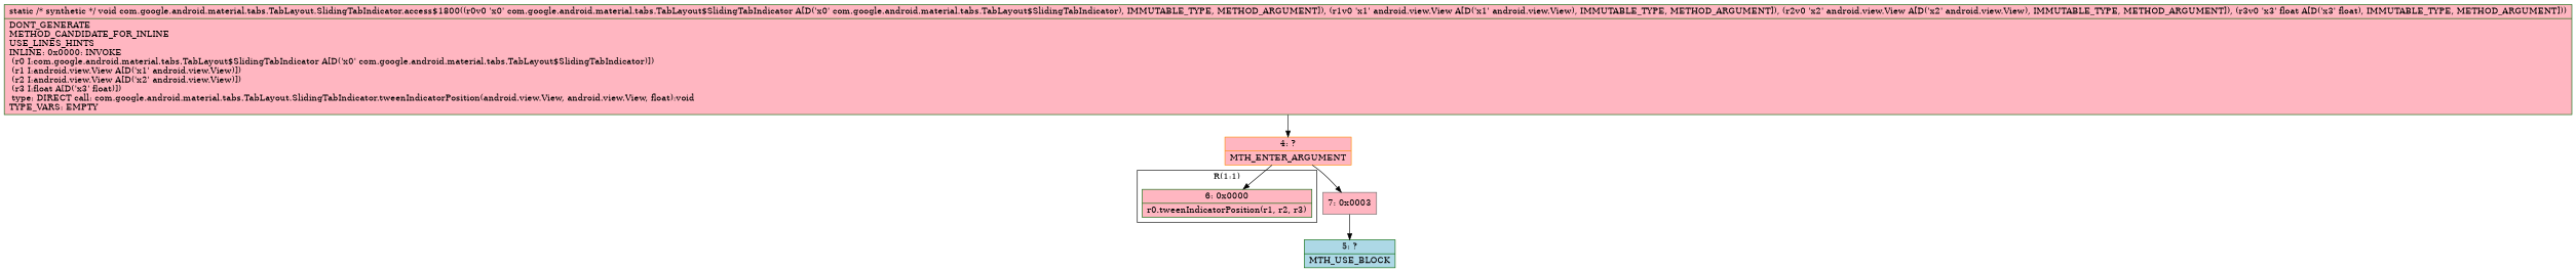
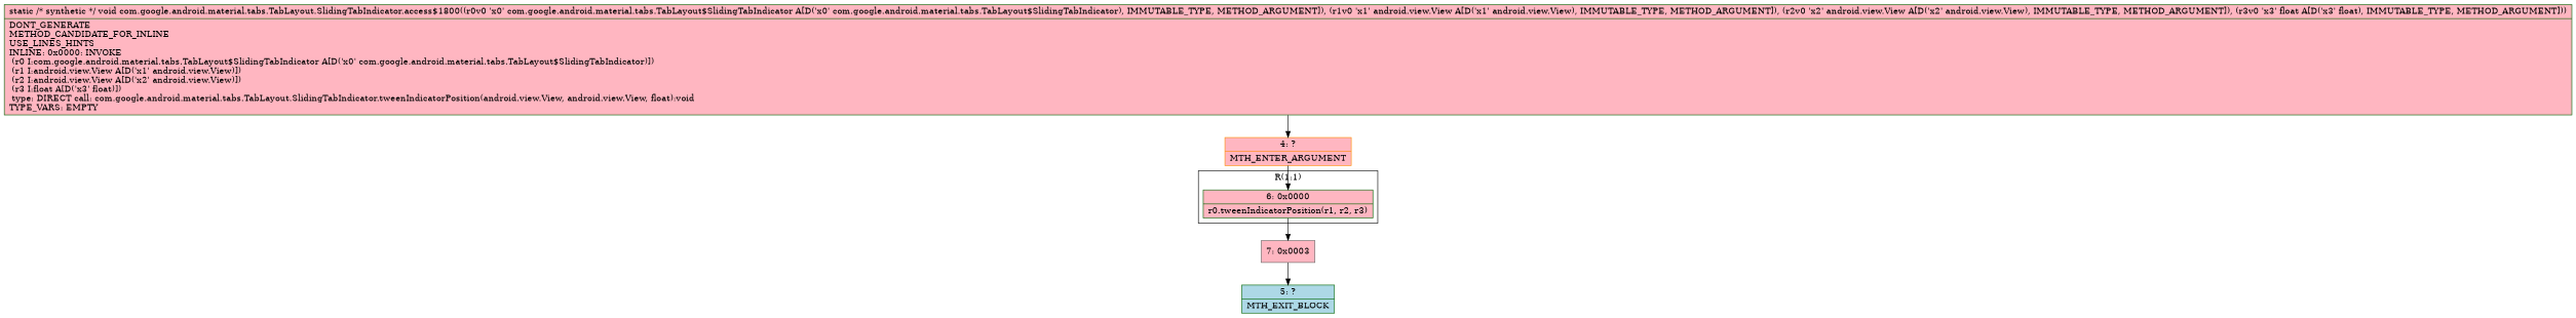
  digraph {
    node [color=darkgreen fillcolor=lightpink shape=record style=filled]
    n1 [label="{6\:\ 0x0000|r0.tweenIndicatorPosition(r1, r2, r3)\l}"]
    n2 [color=gray40 label="{7\:\ 0x0003}"]
-   n3 [fillcolor=lightblue label="{5\:\ ?|MTH_USE_BLOCK\l}"]
+   n3 [fillcolor=lightblue label="{5\:\ ?|MTH_EXIT_BLOCK\l}"]
    n4 [color=darkorange label="{4\:\ ?|MTH_ENTER_ARGUMENT\l}"]
    n5 [label="{static \/* synthetic *\/ void com.google.android.material.tabs.TabLayout.SlidingTabIndicator.access$1800((r0v0 'x0' com.google.android.material.tabs.TabLayout$SlidingTabIndicator A[D('x0' com.google.android.material.tabs.TabLayout$SlidingTabIndicator), IMMUTABLE_TYPE, METHOD_ARGUMENT]), (r1v0 'x1' android.view.View A[D('x1' android.view.View), IMMUTABLE_TYPE, METHOD_ARGUMENT]), (r2v0 'x2' android.view.View A[D('x2' android.view.View), IMMUTABLE_TYPE, METHOD_ARGUMENT]), (r3v0 'x3' float A[D('x3' float), IMMUTABLE_TYPE, METHOD_ARGUMENT]))  | DONT_GENERATE\lMETHOD_CANDIDATE_FOR_INLINE\lUSE_LINES_HINTS\lINLINE: 0x0000: INVOKE  \l  (r0 I:com.google.android.material.tabs.TabLayout$SlidingTabIndicator A[D('x0' com.google.android.material.tabs.TabLayout$SlidingTabIndicator)])\l  (r1 I:android.view.View A[D('x1' android.view.View)])\l  (r2 I:android.view.View A[D('x2' android.view.View)])\l  (r3 I:float A[D('x3' float)])\l type: DIRECT call: com.google.android.material.tabs.TabLayout.SlidingTabIndicator.tweenIndicatorPosition(android.view.View, android.view.View, float):void\lTYPE_VARS: EMPTY\l}"]
    subgraph cluster_1 {
      label="R(1:1)"
      n1
    }
-   n4 -> n2
+   n1 -> n2
    n2 -> n3
    n4 -> n1
    n5 -> n4
  }
